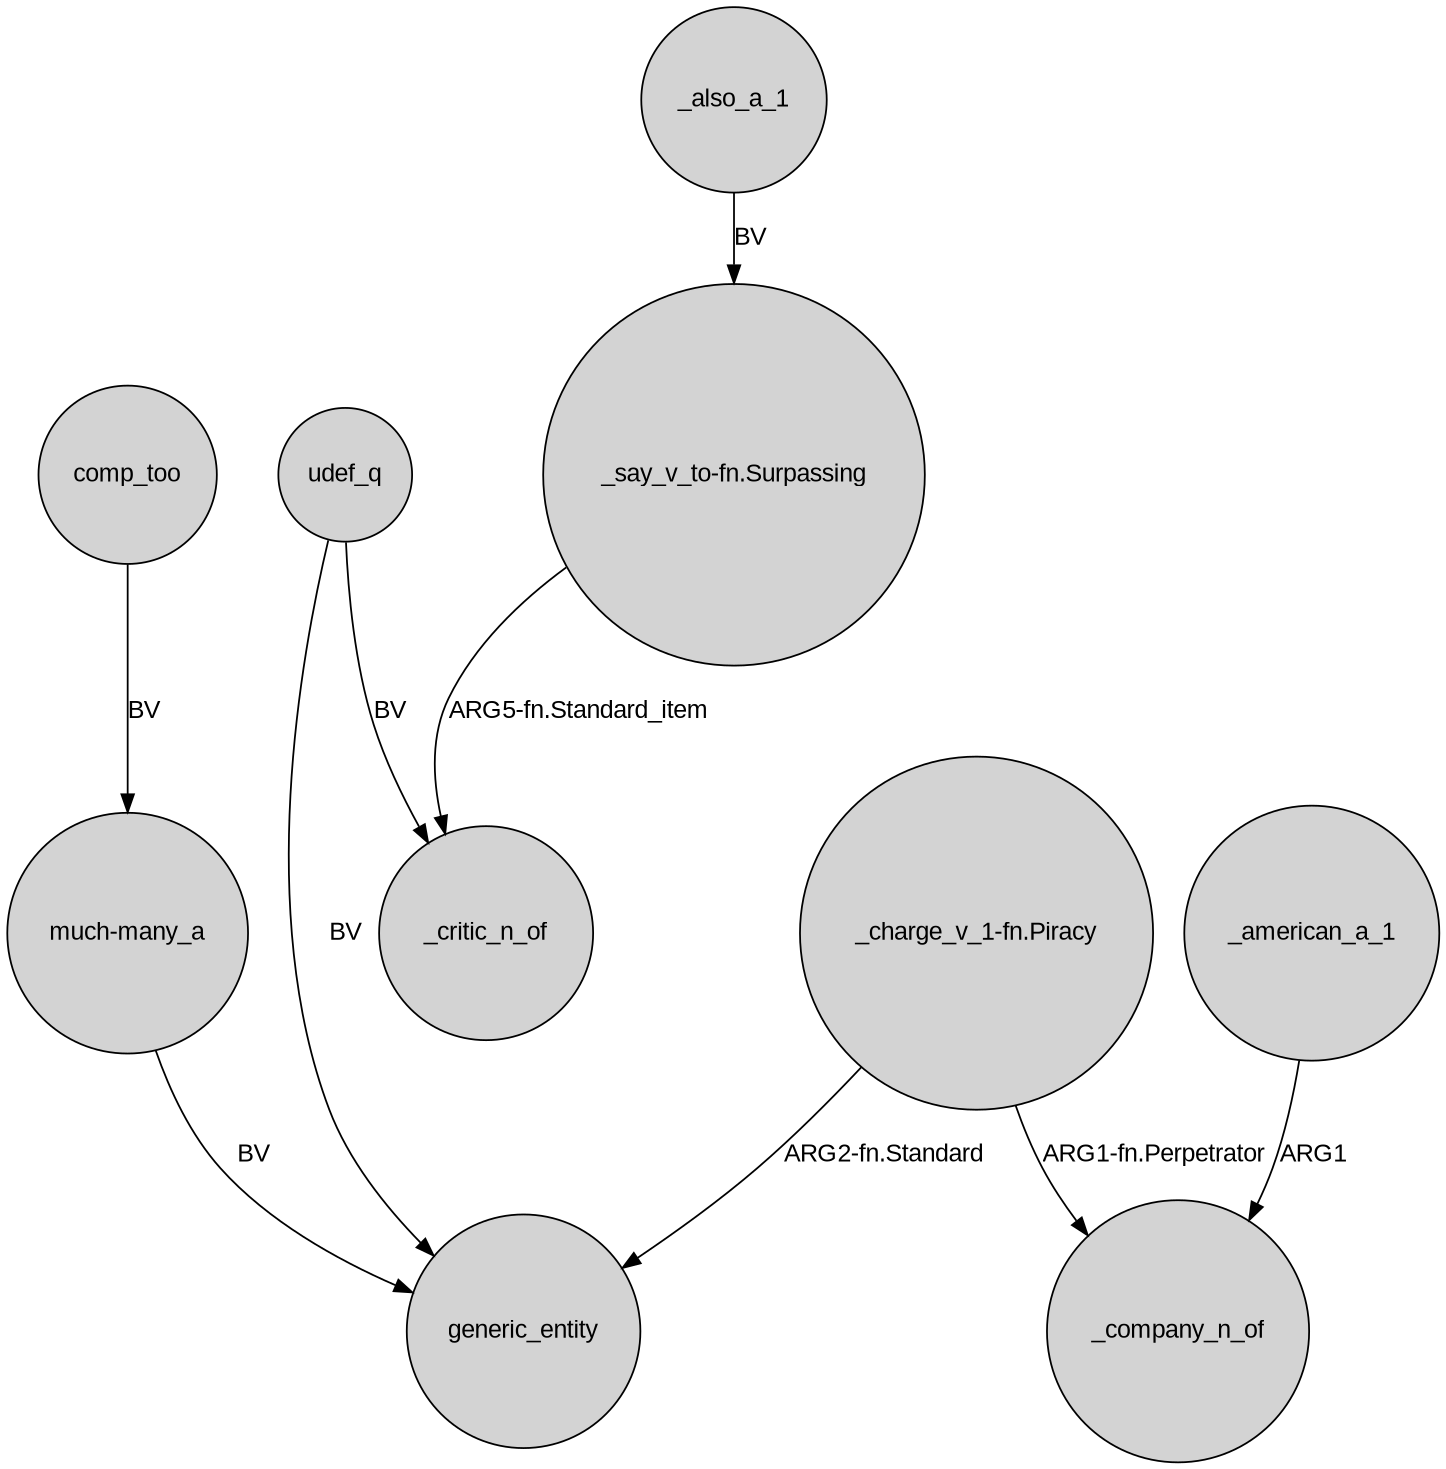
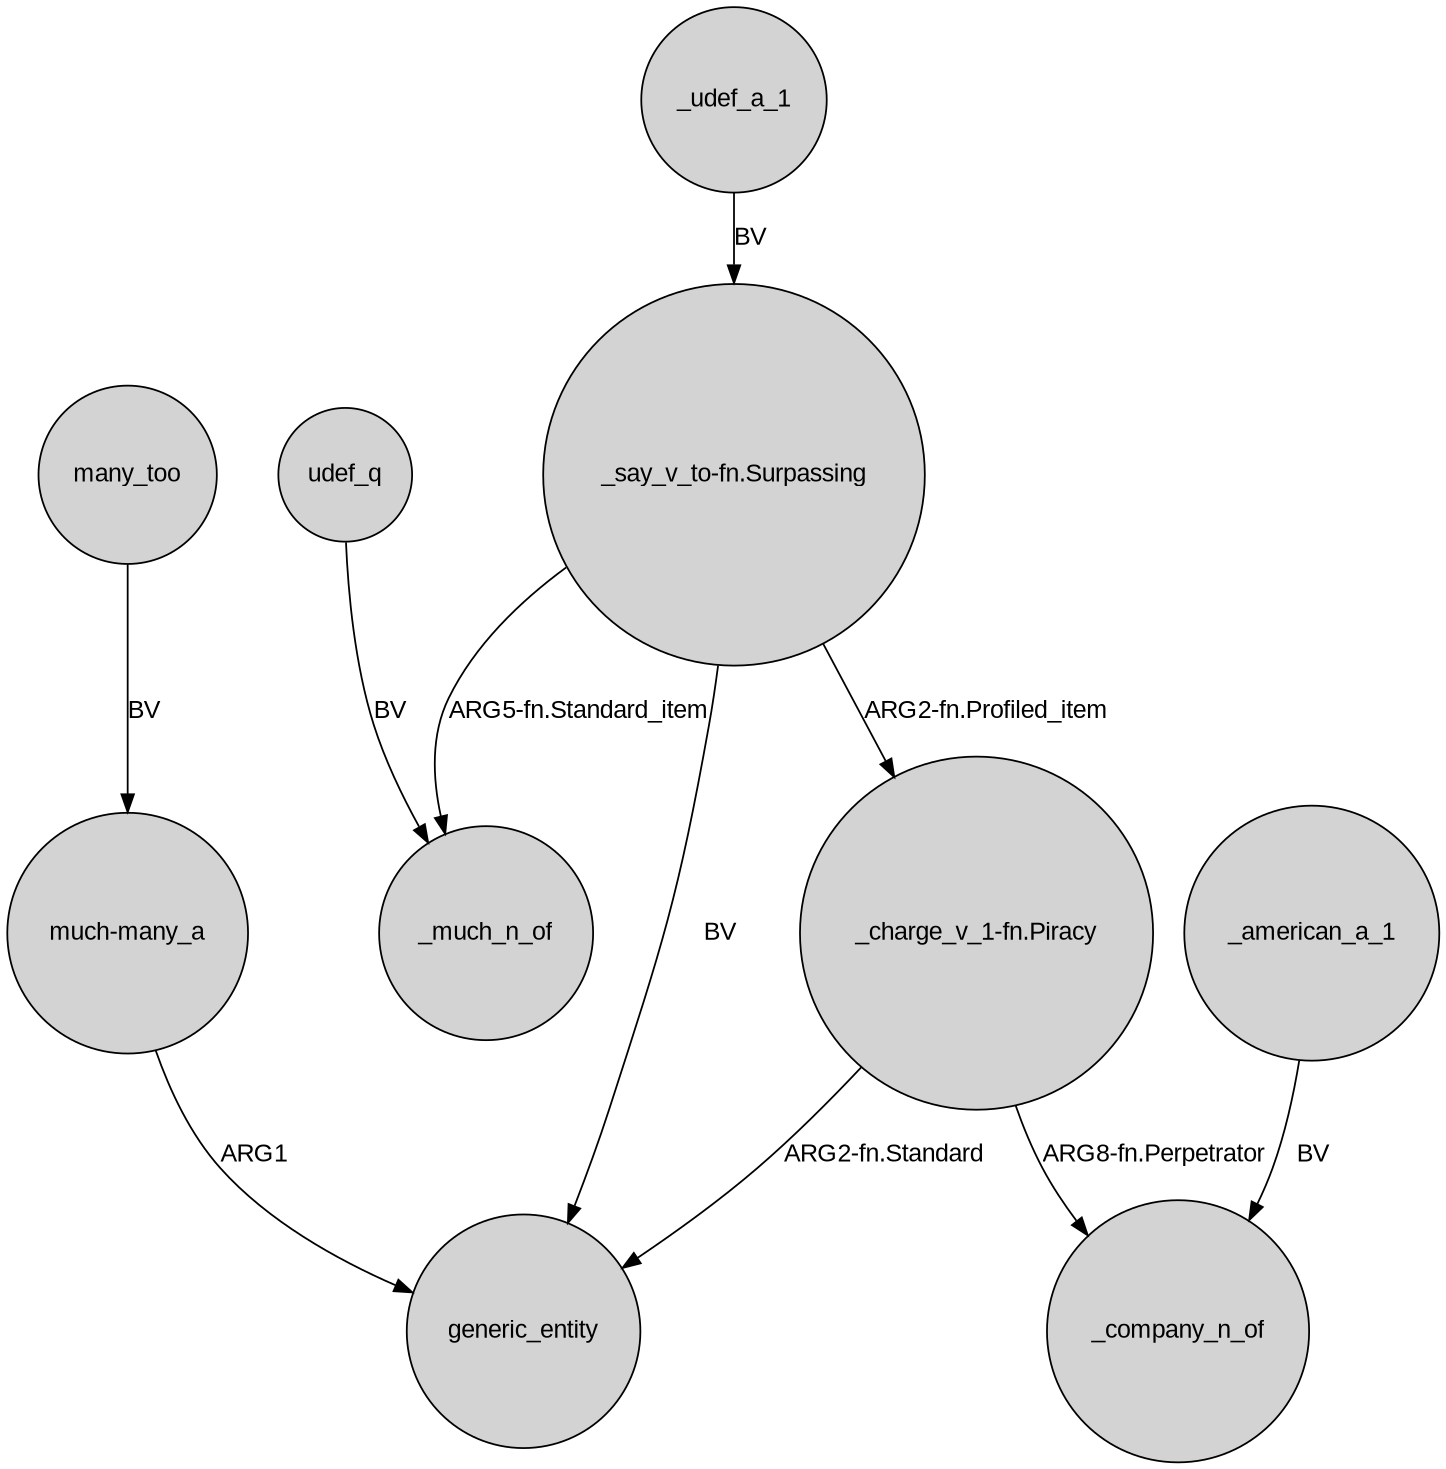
  digraph {
    fontname="Liberation Sans"
    node [fontname="Liberation Sans" shape=circle style=filled]
    edge [fontname="Liberation Sans"]
    "_charge_v_1-fn.Piracy"
    generic_entity
    _company_n_of
    "much-many_a"
-   comp_too
+   comp_too [label=many_too]
    udef_q
-   _critic_n_of
+   _critic_n_of [label=_much_n_of]
    _american_a_1
-   _also_a_1
+   _also_a_1 [label=_udef_a_1]
    "_say_v_to-fn.Surpassing"
    "_charge_v_1-fn.Piracy" -> generic_entity [label="ARG2-fn.Standard"]
-   "_charge_v_1-fn.Piracy" -> _company_n_of [label="ARG1-fn.Perpetrator"]
-   "much-many_a" -> generic_entity [label=BV]
+   "_charge_v_1-fn.Piracy" -> _company_n_of [label="ARG8-fn.Perpetrator"]
+   "much-many_a" -> generic_entity [label=ARG1]
    comp_too -> "much-many_a" [label=BV]
-   udef_q -> generic_entity [label=BV]
+   "_say_v_to-fn.Surpassing" -> generic_entity [label=BV]
    udef_q -> _critic_n_of [label=BV]
-   _american_a_1 -> _company_n_of [label=ARG1]
+   _american_a_1 -> _company_n_of [label=BV]
    _also_a_1 -> "_say_v_to-fn.Surpassing" [label=BV]
+   "_say_v_to-fn.Surpassing" -> "_charge_v_1-fn.Piracy" [label="ARG2-fn.Profiled_item"]
    "_say_v_to-fn.Surpassing" -> _critic_n_of [label="ARG5-fn.Standard_item"]
  }
